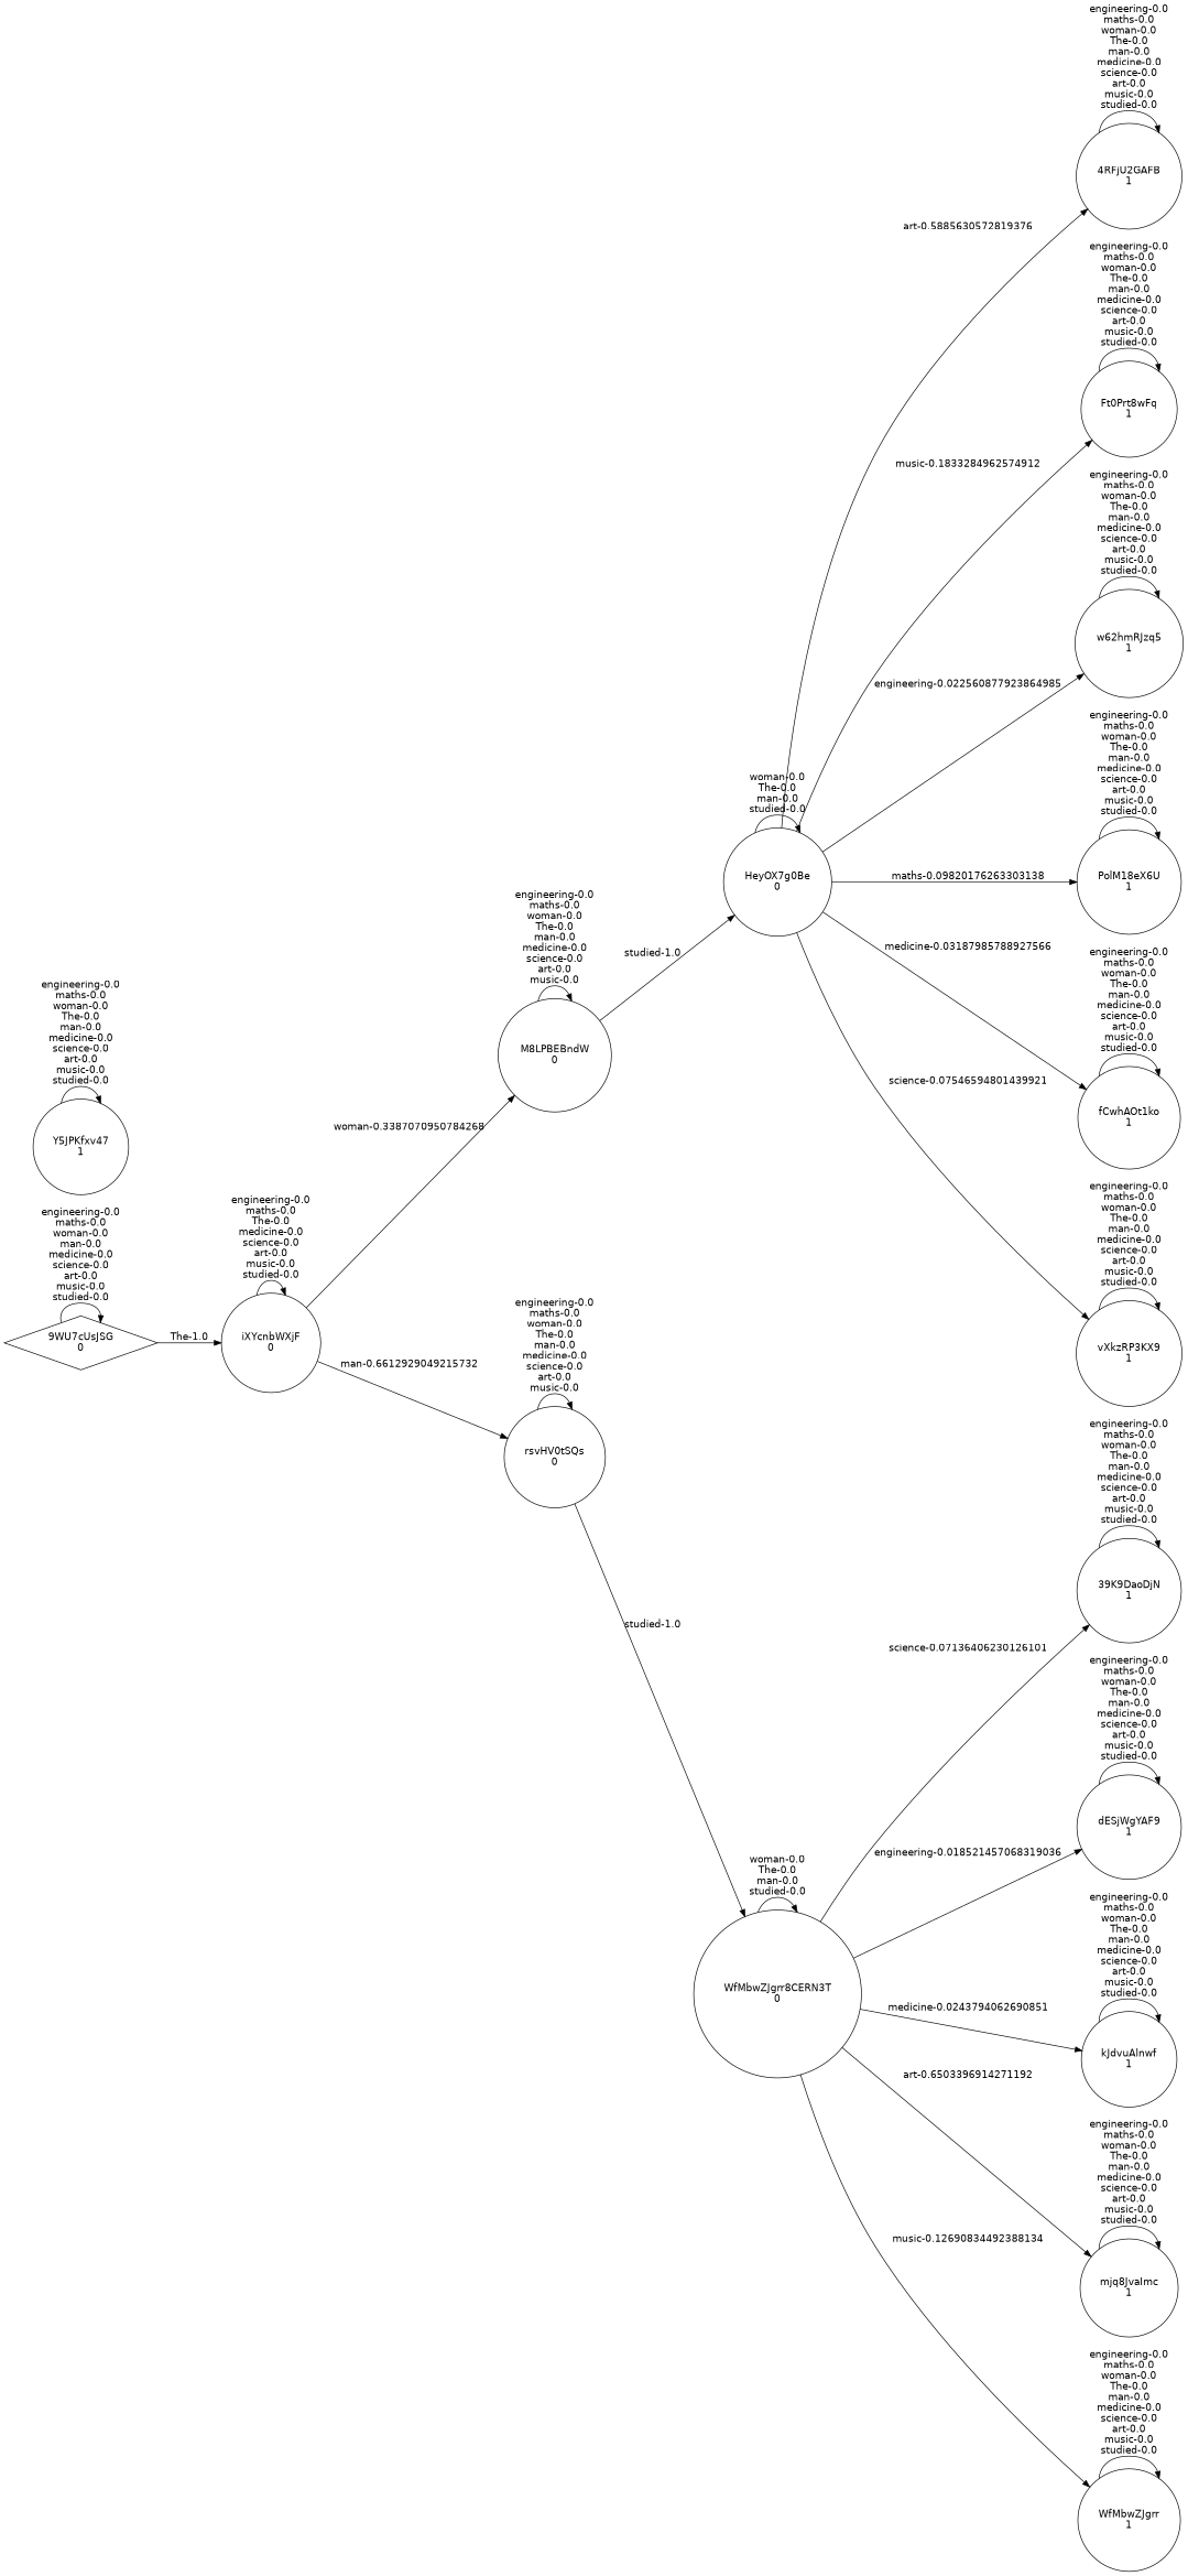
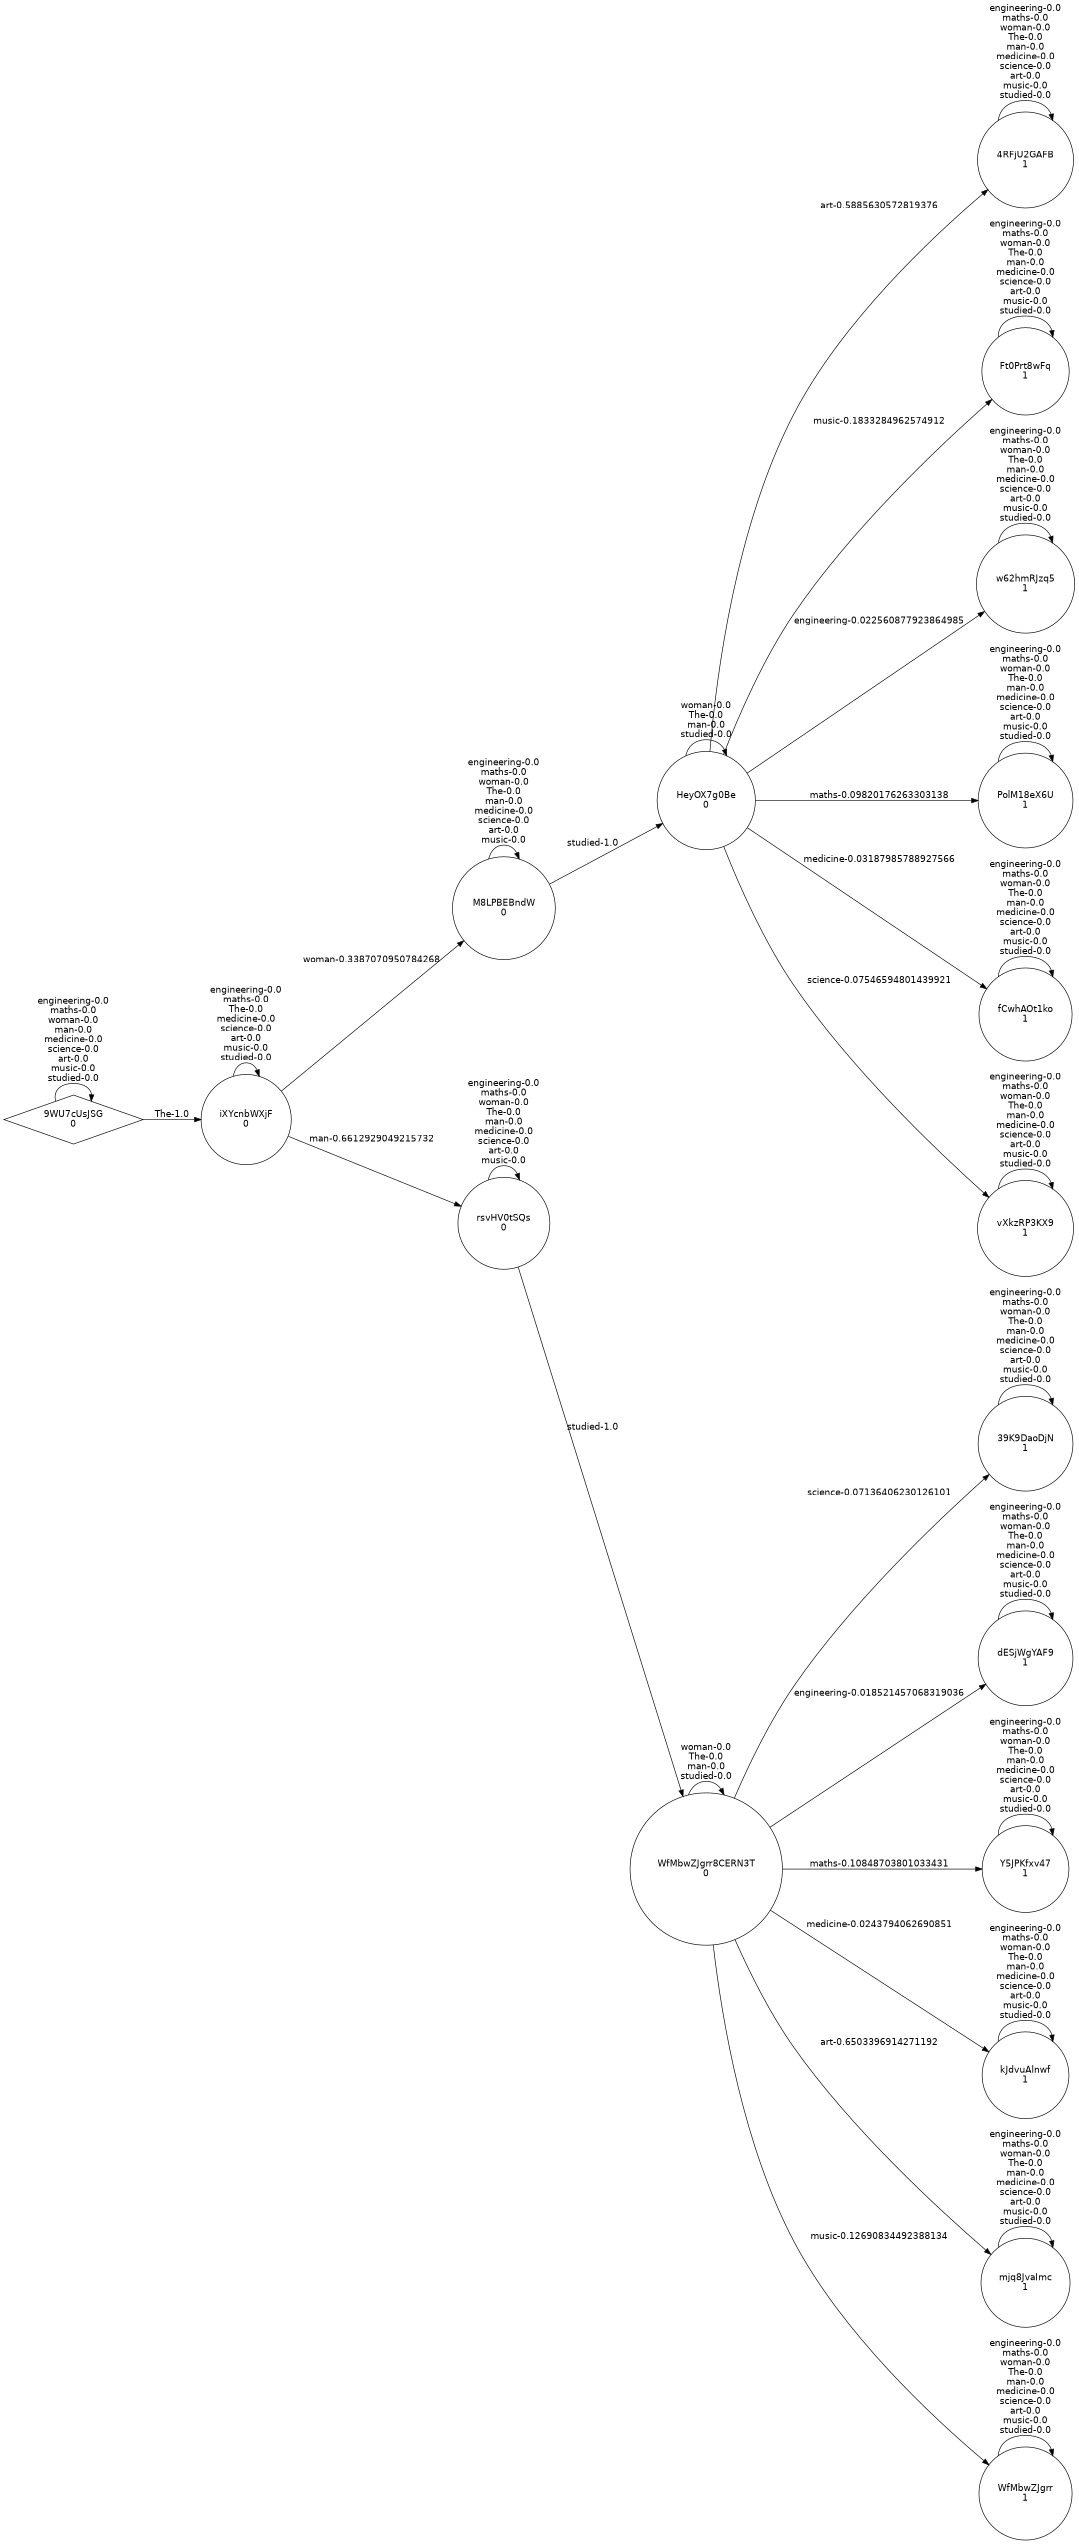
  digraph {
    fontname="DejaVu Sans"
    rankdir=LR
    node [fontname="DejaVu Sans" shape=circle]
    edge [fontname="DejaVu Sans"]
    n1 [label="39K9DaoDjN\n1"]
    n2 [label="4RFjU2GAFB\n1"]
    n3 [label="9WU7cUsJSG\n0" shape=diamond]
    n4 [label="iXYcnbWXjF\n0"]
    n5 [label="M8LPBEBndW\n0"]
    n6 [label="rsvHV0tSQs\n0"]
    n7 [label="HeyOX7g0Be\n0"]
    n8 [label="WfMbwZJgrr8CERN3T\n0"]
    n9 [label="Ft0Prt8wFq\n1"]
    n10 [label="w62hmRJzq5\n1"]
    n11 [label="PolM18eX6U\n1"]
    n12 [label="fCwhAOt1ko\n1"]
    n13 [label="vXkzRP3KX9\n1"]
    n14 [label="dESjWgYAF9\n1"]
    n15 [label="Y5JPKfxv47\n1"]
    n16 [label="kJdvuAlnwf\n1"]
    n17 [label="mjq8JvaImc\n1"]
    n18 [label="WfMbwZJgrr\n1"]
    n1 -> n1 [label="engineering-0.0\nmaths-0.0\nwoman-0.0\nThe-0.0\nman-0.0\nmedicine-0.0\nscience-0.0\nart-0.0\nmusic-0.0\nstudied-0.0"]
    n2 -> n2 [label="engineering-0.0\nmaths-0.0\nwoman-0.0\nThe-0.0\nman-0.0\nmedicine-0.0\nscience-0.0\nart-0.0\nmusic-0.0\nstudied-0.0"]
    n3 -> n3 [label="engineering-0.0\nmaths-0.0\nwoman-0.0\nman-0.0\nmedicine-0.0\nscience-0.0\nart-0.0\nmusic-0.0\nstudied-0.0"]
    n3 -> n4 [label="The-1.0"]
    n4 -> n4 [label="engineering-0.0\nmaths-0.0\nThe-0.0\nmedicine-0.0\nscience-0.0\nart-0.0\nmusic-0.0\nstudied-0.0"]
    n4 -> n5 [label="woman-0.3387070950784268"]
    n4 -> n6 [label="man-0.6612929049215732"]
    n5 -> n5 [label="engineering-0.0\nmaths-0.0\nwoman-0.0\nThe-0.0\nman-0.0\nmedicine-0.0\nscience-0.0\nart-0.0\nmusic-0.0"]
    n5 -> n7 [label="studied-1.0"]
    n6 -> n6 [label="engineering-0.0\nmaths-0.0\nwoman-0.0\nThe-0.0\nman-0.0\nmedicine-0.0\nscience-0.0\nart-0.0\nmusic-0.0"]
    n6 -> n8 [label="studied-1.0"]
    n7 -> n2 [label="art-0.5885630572819376"]
    n7 -> n7 [label="woman-0.0\nThe-0.0\nman-0.0\nstudied-0.0"]
    n7 -> n9 [label="music-0.1833284962574912"]
    n7 -> n10 [label="engineering-0.022560877923864985"]
    n7 -> n11 [label="maths-0.09820176263303138"]
    n7 -> n12 [label="medicine-0.03187985788927566"]
    n7 -> n13 [label="science-0.07546594801439921"]
    n8 -> n1 [label="science-0.07136406230126101"]
    n8 -> n8 [label="woman-0.0\nThe-0.0\nman-0.0\nstudied-0.0"]
    n8 -> n14 [label="engineering-0.018521457068319036"]
+   n8 -> n15 [label="maths-0.10848703801033431"]
    n8 -> n16 [label="medicine-0.0243794062690851"]
    n8 -> n17 [label="art-0.6503396914271192"]
    n8 -> n18 [label="music-0.12690834492388134"]
    n9 -> n9 [label="engineering-0.0\nmaths-0.0\nwoman-0.0\nThe-0.0\nman-0.0\nmedicine-0.0\nscience-0.0\nart-0.0\nmusic-0.0\nstudied-0.0"]
    n10 -> n10 [label="engineering-0.0\nmaths-0.0\nwoman-0.0\nThe-0.0\nman-0.0\nmedicine-0.0\nscience-0.0\nart-0.0\nmusic-0.0\nstudied-0.0"]
    n11 -> n11 [label="engineering-0.0\nmaths-0.0\nwoman-0.0\nThe-0.0\nman-0.0\nmedicine-0.0\nscience-0.0\nart-0.0\nmusic-0.0\nstudied-0.0"]
    n12 -> n12 [label="engineering-0.0\nmaths-0.0\nwoman-0.0\nThe-0.0\nman-0.0\nmedicine-0.0\nscience-0.0\nart-0.0\nmusic-0.0\nstudied-0.0"]
    n13 -> n13 [label="engineering-0.0\nmaths-0.0\nwoman-0.0\nThe-0.0\nman-0.0\nmedicine-0.0\nscience-0.0\nart-0.0\nmusic-0.0\nstudied-0.0"]
    n14 -> n14 [label="engineering-0.0\nmaths-0.0\nwoman-0.0\nThe-0.0\nman-0.0\nmedicine-0.0\nscience-0.0\nart-0.0\nmusic-0.0\nstudied-0.0"]
    n15 -> n15 [label="engineering-0.0\nmaths-0.0\nwoman-0.0\nThe-0.0\nman-0.0\nmedicine-0.0\nscience-0.0\nart-0.0\nmusic-0.0\nstudied-0.0"]
    n16 -> n16 [label="engineering-0.0\nmaths-0.0\nwoman-0.0\nThe-0.0\nman-0.0\nmedicine-0.0\nscience-0.0\nart-0.0\nmusic-0.0\nstudied-0.0"]
    n17 -> n17 [label="engineering-0.0\nmaths-0.0\nwoman-0.0\nThe-0.0\nman-0.0\nmedicine-0.0\nscience-0.0\nart-0.0\nmusic-0.0\nstudied-0.0"]
    n18 -> n18 [label="engineering-0.0\nmaths-0.0\nwoman-0.0\nThe-0.0\nman-0.0\nmedicine-0.0\nscience-0.0\nart-0.0\nmusic-0.0\nstudied-0.0"]
  }
